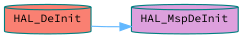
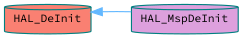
  digraph {
    rankdir=RL
    fontname="Source Code Pro"
    node [color=teal fontname="Source Code Pro" fontsize=10 shape=cylinder style=filled]
    n1 [fillcolor=plum fontcolor=black height=0.2 label=HAL_MspDeInit width=0.4]
    n2 [fillcolor=salmon height=0.2 label=HAL_DeInit width=0.4]
-   n1 -> n2 [color=steelblue1 dir=back fontname="Source Code Pro" fontsize=10 labelfontname=Helvetica labelfontsize=10 style=solid]
+   n2 -> n1 [color=steelblue1 dir=back fontname="Source Code Pro" fontsize=10 labelfontname=Helvetica labelfontsize=10 style=solid]
  }
